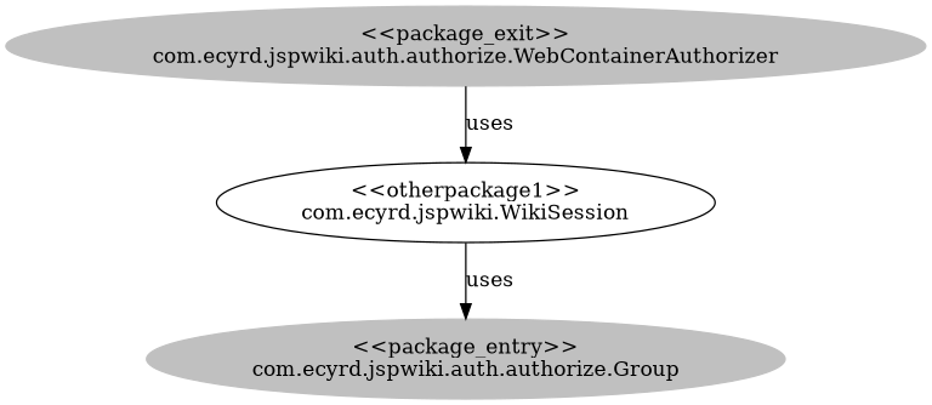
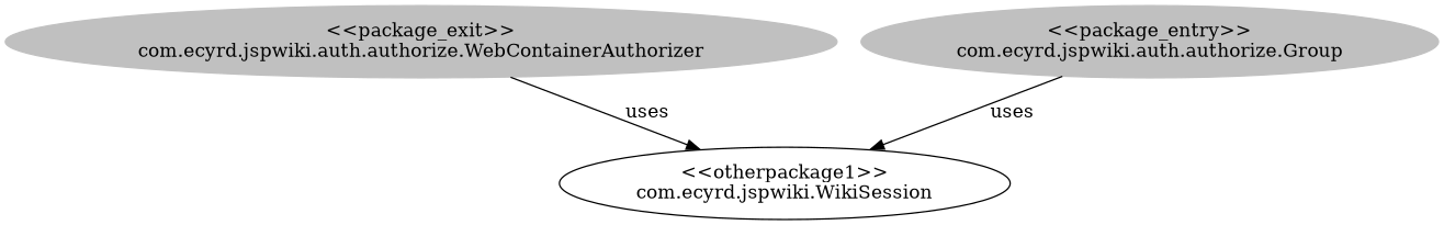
  digraph {
    node [color=grey style=filled]
    n1 [label="<<package_exit>>\ncom.ecyrd.jspwiki.auth.authorize.WebContainerAuthorizer"]
    n2 [label="<<otherpackage1>>\ncom.ecyrd.jspwiki.WikiSession" color="" style=""]
    n3 [label="<<package_entry>>\ncom.ecyrd.jspwiki.auth.authorize.Group"]
    n1 -> n2 [label=uses]
-   n2 -> n3 [label=uses]
+   n3 -> n2 [label=uses]
  }
